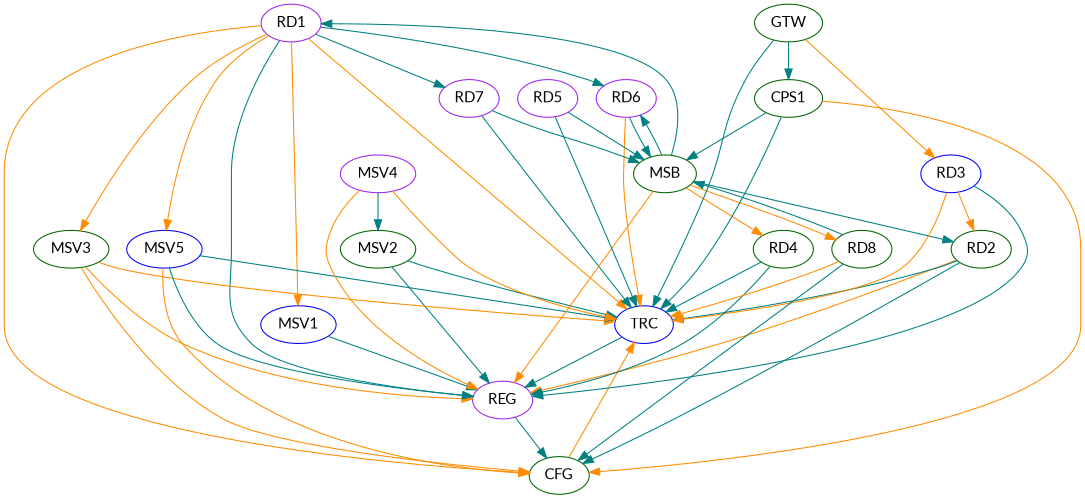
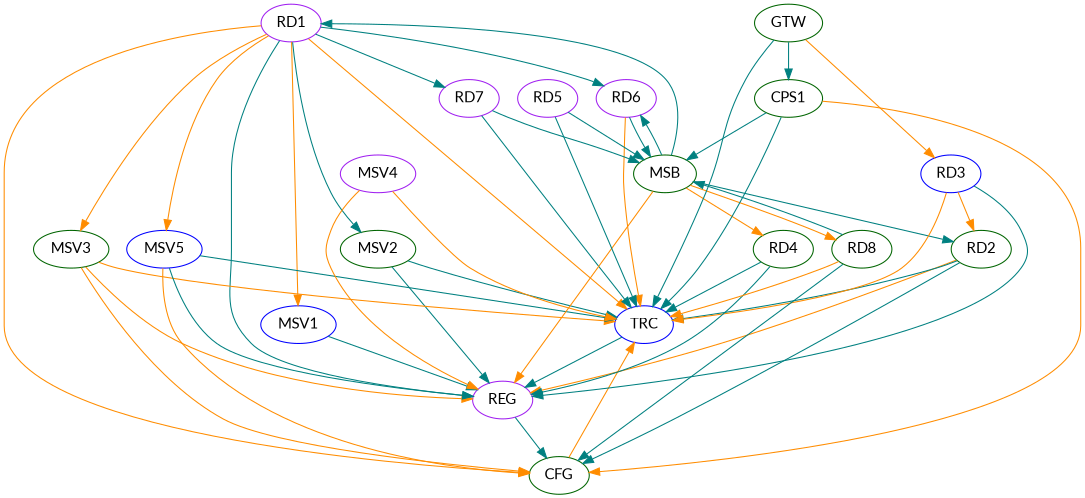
  strict digraph {
    fontname=Lato
    node [color=darkgreen fontname=Lato]
    edge [color=teal fontname=Lato]
    n1 [color=purple label=RD1]
    n2 [color=purple label=RD6]
    n3 [color=purple label=RD7]
    n4 [color=purple label=REG]
    n5 [label=CFG]
    n6 [color=blue label=TRC]
    n7 [color=blue label=MSV1]
    n8 [label=MSV2]
    n9 [label=MSV3]
    n10 [color=blue label=MSV5]
    n11 [label=MSB]
    n12 [color=purple label=MSV4]
    n13 [label=RD2]
    n14 [color=blue label=RD3]
    n15 [label=RD4]
    n16 [color=purple label=RD5]
    n17 [label=RD8]
    n18 [label=CPS1]
    n19 [label=GTW]
    n1 -> n2
    n1 -> n3
    n1 -> n4
    n1 -> n5 [color=darkorange]
    n1 -> n6 [color=darkorange]
    n1 -> n7 [color=darkorange]
-   n12 -> n8
+   n1 -> n8
    n1 -> n9 [color=darkorange]
    n1 -> n10 [color=darkorange]
    n2 -> n6 [color=darkorange]
    n2 -> n11
    n3 -> n6
    n3 -> n11
    n4 -> n5
    n5 -> n6 [color=darkorange]
    n6 -> n4
    n7 -> n4
    n8 -> n4
    n8 -> n6
    n9 -> n4 [color=darkorange]
    n9 -> n5 [color=darkorange]
    n9 -> n6 [color=darkorange]
    n10 -> n4
    n10 -> n5 [color=darkorange]
    n10 -> n6
    n11 -> n1
    n11 -> n2
    n11 -> n4 [color=darkorange]
    n11 -> n13
    n11 -> n15 [color=darkorange]
    n11 -> n17 [color=darkorange]
    n12 -> n4 [color=darkorange]
    n12 -> n6 [color=darkorange]
    n13 -> n4 [color=darkorange]
    n13 -> n5
    n13 -> n6
    n14 -> n4
    n14 -> n6 [color=darkorange]
    n14 -> n13 [color=darkorange]
    n15 -> n4
    n15 -> n6
    n16 -> n6
    n16 -> n11
    n17 -> n5
    n17 -> n6 [color=darkorange]
    n17 -> n11
    n18 -> n5 [color=darkorange]
    n18 -> n6
    n18 -> n11
    n19 -> n6
    n19 -> n14 [color=darkorange]
    n19 -> n18
  }
